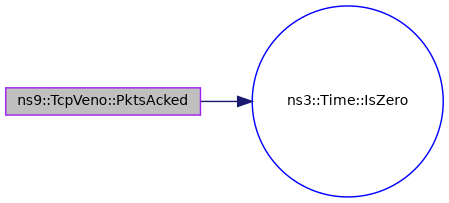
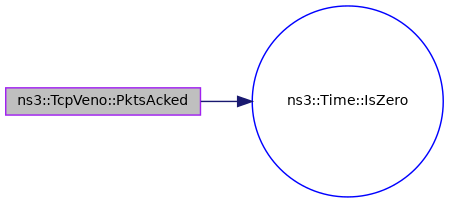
  digraph {
    rankdir=LR
    node [fontname=Helvetica fontsize=10 style=filled]
-   n1 [color=purple fillcolor=grey75 fontcolor=black height=0.2 label="ns9::TcpVeno::PktsAcked" shape=box width=0.4]
+   n1 [color=purple fillcolor=grey75 fontcolor=black height=0.2 label="ns3::TcpVeno::PktsAcked" shape=box width=0.4]
    n2 [color=blue fillcolor=white height=0.2 label="ns3::Time::IsZero" shape=circle width=0.4]
    n1 -> n2 [color=midnightblue fontname=Helvetica fontsize=10 labelfontname=Helvetica labelfontsize=10 style=solid]
  }
